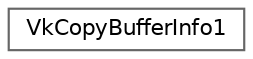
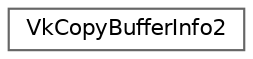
  digraph {
    rankdir=LR
-   n1 [color=grey40 fillcolor=white fontname=Helvetica fontsize=10 height=0.2 label=VkCopyBufferInfo1 shape=box style=filled width=0.4]
+   n1 [color=grey40 fillcolor=white fontname=Helvetica fontsize=10 height=0.2 label=VkCopyBufferInfo2 shape=box style=filled width=0.4]
  }
